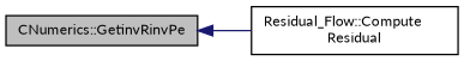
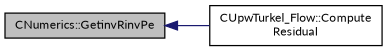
  digraph {
    rankdir=LR
    fontname=Lato
    node [color=black fontname=Lato fontsize=10 shape=record style=filled]
    n1 [fillcolor=grey75 fontcolor=black height=0.2 label="CNumerics::GetinvRinvPe" width=0.4]
-   n2 [fillcolor=white height=0.2 label="Residual_Flow::Compute\lResidual" width=0.4]
+   n2 [fillcolor=white height=0.2 label="CUpwTurkel_Flow::Compute\lResidual" width=0.4]
    n1 -> n2 [color=midnightblue dir=back fontname=Lato fontsize=10 labelfontname=Helvetica labelfontsize=10 style=solid]
  }
